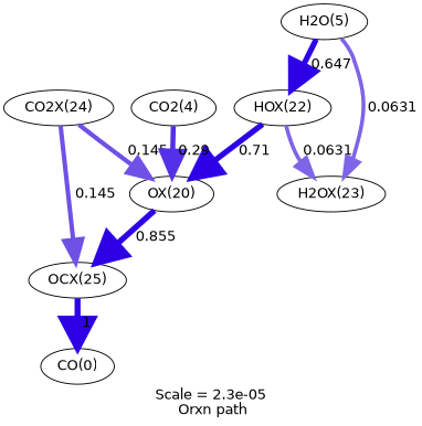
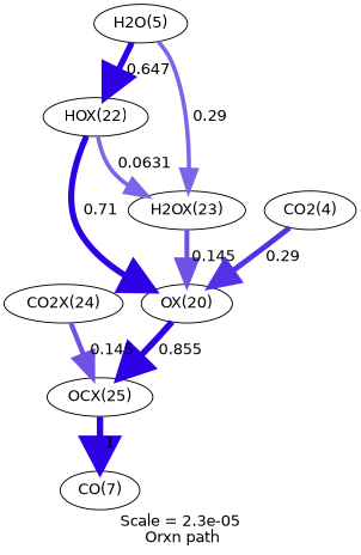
  digraph {
    fontname=Helvetica
    label="Scale = 2.3e-05\l Orxn path"
    node [fontname=Helvetica]
    edge [arrowsize=1.96 color="0.7, 0.563, 0.9" fontname=Helvetica penwidth=3.91]
    n1 [label="HOX(22)"]
    n2 [label="OX(20)"]
    n3 [label="H2OX(23)"]
    n4 [label="OCX(25)"]
-   n5 [label="CO(0)"]
+   n5 [label="CO(7)"]
    n6 [label="CO2X(24)"]
    n7 [label="H2O(5)"]
    n8 [label="CO2(4)"]
    n1 -> n2 [arrowsize=2.87 color="0.7, 1.21, 0.9" label=" 0.71" penwidth=5.74]
    n1 -> n3 [label=" 0.0631"]
    n2 -> n4 [arrowsize=2.94 color="0.7, 1.35, 0.9" label=" 0.855" penwidth=5.88]
    n4 -> n5 [arrowsize=3 color="0.7, 1.5, 0.9" label=" 1" penwidth=6]
-   n6 -> n2 [arrowsize=2.27 color="0.7, 0.645, 0.9" label=" 0.145" penwidth=4.54]
+   n3 -> n2 [arrowsize=2.27 color="0.7, 0.645, 0.9" label=" 0.145" penwidth=4.54]
    n6 -> n4 [arrowsize=2.27 color="0.7, 0.645, 0.9" label=" 0.145" penwidth=4.54]
    n7 -> n1 [arrowsize=2.84 color="0.7, 1.15, 0.9" label=" 0.647" penwidth=5.67]
-   n7 -> n3 [label=" 0.0631"]
+   n7 -> n3 [label=" 0.29"]
    n8 -> n2 [arrowsize=2.53 color="0.7, 0.79, 0.9" label=" 0.29" penwidth=5.07]
  }
